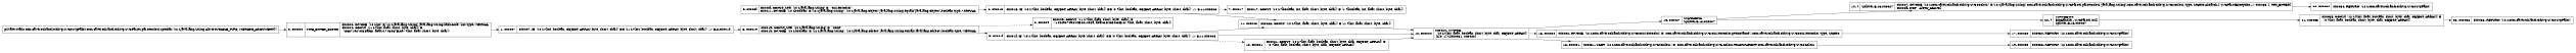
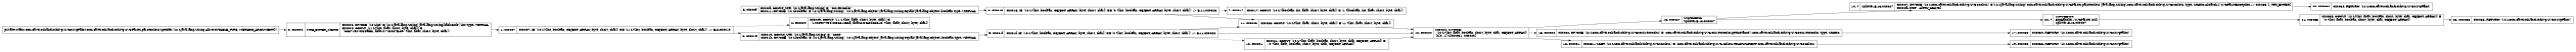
  digraph {
    rankdir=LR
    node [shape=record]
-   n1 [label="{0\:\ 0x0000|MTH_ENTER_BLOCK\l|0x0000: INVOKE  (r0 I:int) = (r2 I:java.lang.String) java.lang.String.hashCode():int type: VIRTUAL \l0x0004: CONST  (r1 I:?[int, float, short, byte, char]) = \l  (3387192(0x33af38, float:4.746467E\-39) ?[int, float, short, byte, char])\l \l}"]
+   n1 [label="{0\:\ 0x0000|MTH_ENTER_STATIC\l|0x0000: INVOKE  (r0 I:int) = (r2 I:java.lang.String) java.lang.String.hashCode():int type: VIRTUAL \l0x0004: CONST  (r1 I:?[int, float, short, byte, char]) = \l  (3387192(0x33af38, float:4.746467E\-39) ?[int, float, short, byte, char])\l \l}"]
    n2 [label="{1\:\ 0x0007|0x0007: IF  (r0 I:?[int, boolean, OBJECT, ARRAY, byte, short, char]) == (r1 I:?[int, boolean, OBJECT, ARRAY, byte, short, char])  \-\> B:8:0x0019 \l}"]
    n3 [label="{2\:\ 0x0009|0x0009: CONST  (r1 I:?[int, float, short, byte, char]) = \l  (1442907498(0x5601056a, float:3.5465063E13) ?[int, float, short, byte, char])\l \l}"]
    n4 [label="{8\:\ 0x0019|0x0019: CONST_STR  (r0 I:java.lang.String) =  \"none\" \l0x001b: INVOKE  (r0 I:boolean) = (r2 I:java.lang.String), (r0 I:java.lang.Object) java.lang.String.equals(java.lang.Object):boolean type: VIRTUAL \l}"]
    n5 [label="{9\:\ 0x001f|0x001f: IF  (r0 I:?[int, boolean, OBJECT, ARRAY, byte, short, char]) == (0 ?[int, boolean, OBJECT, ARRAY, byte, short, char])  \-\> B:11:0x0023 \l}"]
    n6 [label="{5\:\ 0x000f|0x000f: CONST_STR  (r0 I:java.lang.String) =  \"currentColor\" \l0x0011: INVOKE  (r0 I:boolean) = (r2 I:java.lang.String), (r0 I:java.lang.Object) java.lang.String.equals(java.lang.Object):boolean type: VIRTUAL \l}"]
    n7 [label="{6\:\ 0x0015|0x0015: IF  (r0 I:?[int, boolean, OBJECT, ARRAY, byte, short, char]) == (0 ?[int, boolean, OBJECT, ARRAY, byte, short, char])  \-\> B:11:0x0023 \l}"]
    n8 [label="{11\:\ 0x0023|0x0023: CONST  (r0 I:?[int, float, short, byte, char]) = (\-1 ?[int, float, short, byte, char]) \l}"]
    n9 [label="{12\:\ 0x0024|0x0024: SWITCH  \l  (r0 I:?[int, float, boolean, short, byte, char, OBJECT, ARRAY])\l k:[0, 1] t:[0x0031, 0x002c] \l}"]
    n10 [label="{7\:\ 0x0017|0x0017: CONST  (r0 I:?[boolean, int, float, short, byte, char]) = (1 ?[boolean, int, float, short, byte, char]) \l}"]
    n11 [label="{13\:\ 0x0027|SYNTHETIC\lSplitter:B:13:0x0007\l}"]
    n12 [label="{16\:\ 0x002c|0x002c: INVOKE  (r2 I:com.caverock.androidsvg.SVG$CurrentColor) =  com.caverock.androidsvg.SVG.CurrentColor.getInstance():com.caverock.androidsvg.SVG$CurrentColor type: STATIC \l}"]
    n13 [label="{18\:\ 0x0031|0x0031: SGET  (r2 I:com.caverock.androidsvg.SVG$Colour) =  com.caverock.androidsvg.SVG.Colour.TRANSPARENT com.caverock.androidsvg.SVG$Colour \l}"]
    n14 [label="{10\:\ 0x0021|0x0021: CONST  (r0 I:?[int, float, boolean, short, byte, char, OBJECT, ARRAY]) = \l  (0 ?[int, float, boolean, short, byte, char, OBJECT, ARRAY])\l \l}"]
    n15 [label="{14\:\ ?|Splitter:B:13:0x0027\l|0x0027: INVOKE  (r2 I:com.caverock.androidsvg.SVG$Colour) = (r2 I:java.lang.String) com.caverock.androidsvg.SVGParser.parseColour(java.lang.String):com.caverock.androidsvg.SVG$Colour type: STATIC A[Catch:\{ SVGParseException \-\> 0x0035 \}, TRY_ENTER]\l0x002a: NOP   A[TRY_LEAVE]\l}"]
    n16 [label="{22\:\ ?|SYNTHETIC\lExcHandler: SVGParser null\lSplitter:B:13:0x0027\l}"]
    n17 [label="{17\:\ 0x0030|0x0030: RETURN  (r2 I:com.caverock.androidsvg.SVG$SvgPaint) \l}"]
    n18 [label="{19\:\ 0x0033|0x0033: RETURN  (r2 I:com.caverock.androidsvg.SVG$SvgPaint) \l}"]
    n19 [label="{20\:\ 0x0034|0x0034: RETURN  (r2 I:com.caverock.androidsvg.SVG$SvgPaint) \l}"]
    n20 [label="{21\:\ 0x0035|0x0035: CONST  (r2 I:?[int, float, boolean, short, byte, char, OBJECT, ARRAY]) = \l  (0 ?[int, float, boolean, short, byte, char, OBJECT, ARRAY])\l \l}"]
    n21 [label="{23\:\ 0x0036|0x0036: RETURN  (r2 I:com.caverock.androidsvg.SVG$SvgPaint) \l}"]
    n22 [label="{private static com.caverock.androidsvg.SVG$SvgPaint com.caverock.androidsvg.SVGParser.parseColourSpecifer((r2 I:java.lang.String A[IMMUTABLE_TYPE, METHOD_ARGUMENT])) }"]
    n1 -> n2
-   n4 -> n3 [style=dashed]
+   n2 -> n3 [style=dashed]
    n2 -> n4
    n4 -> n5
    n5 -> n8
    n5 -> n9
    n5 -> n14 [style=dashed]
    n6 -> n7
    n7 -> n8
    n7 -> n10 [style=dashed]
    n8 -> n9
    n9 -> n11
    n9 -> n12
    n9 -> n13
    n11 -> n15
    n11 -> n16
    n12 -> n17
    n13 -> n18
    n14 -> n9
    n15 -> n19
    n16 -> n20
    n20 -> n21
    n22 -> n1
  }
